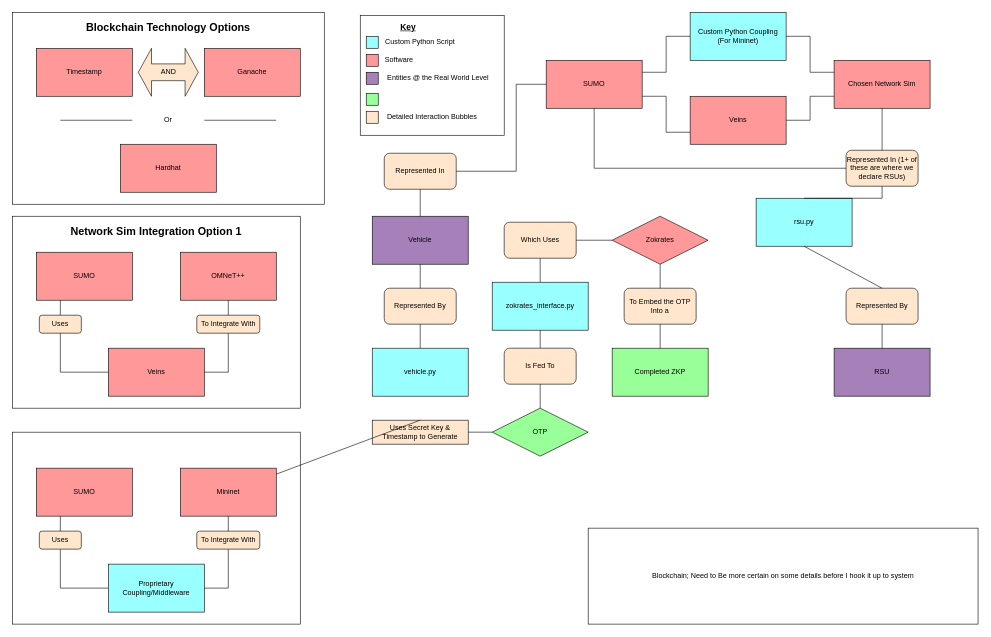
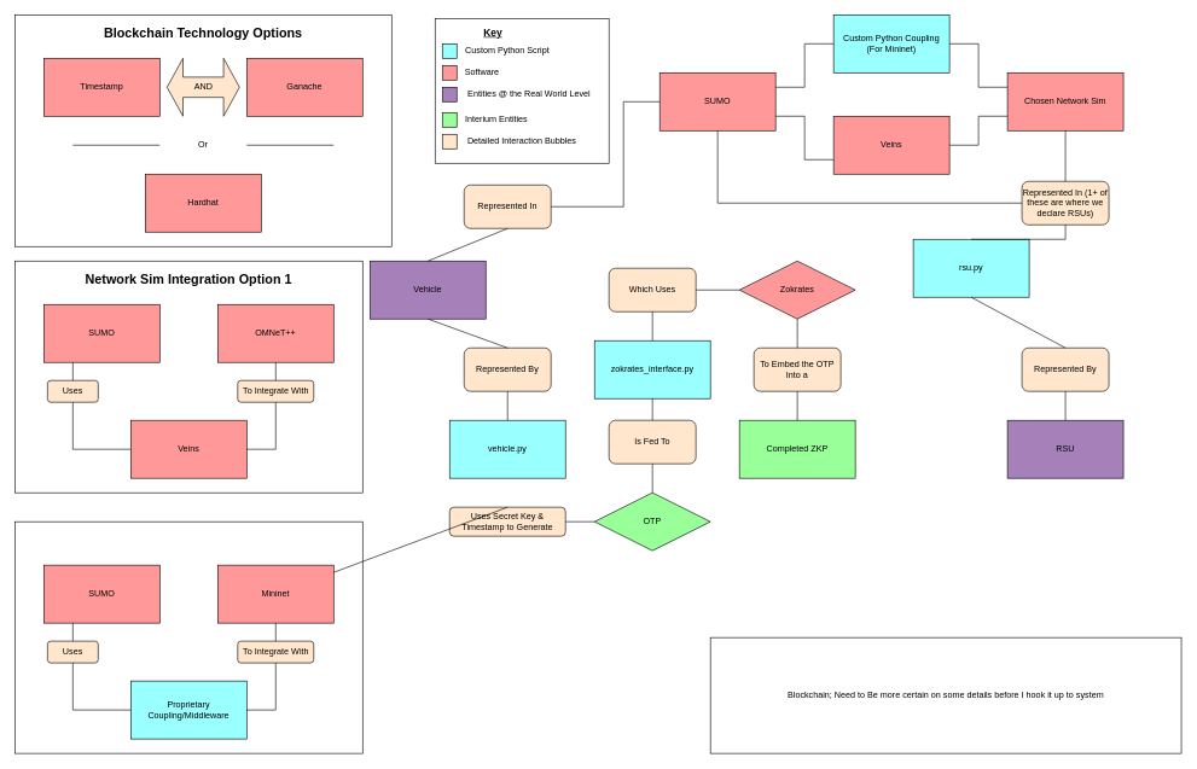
  <mxCell id="0" />
  <mxCell id="1" parent="0" />
  <mxCell id="2" value="" style="rounded=0;whiteSpace=wrap;html=1;" parent="1" vertex="1"><mxGeometry x="20" y="720" width="480" height="320" as="geometry" /></mxCell>
  <mxCell id="3" value="" style="rounded=0;whiteSpace=wrap;html=1;" parent="1" vertex="1"><mxGeometry x="20" y="360" width="480" height="320" as="geometry" /></mxCell>
  <mxCell id="4" value="" style="rounded=0;whiteSpace=wrap;html=1;" parent="1" vertex="1"><mxGeometry x="20" y="20" width="520" height="320" as="geometry" /></mxCell>
  <mxCell id="5" value="SUMO" style="rounded=0;whiteSpace=wrap;html=1;fillColor=#FF9999;" parent="1" vertex="1"><mxGeometry x="60" y="420" width="160" height="80" as="geometry" /></mxCell>
  <mxCell id="6" value="Hardhat" style="rounded=0;whiteSpace=wrap;html=1;fillColor=#FF9999;" parent="1" vertex="1"><mxGeometry x="200" y="240" width="160" height="80" as="geometry" /></mxCell>
  <mxCell id="7" value="Zokrates" style="rhombus;whiteSpace=wrap;html=1;fillColor=#FF9999;" parent="1" vertex="1"><mxGeometry x="1020" y="360" width="160" height="80" as="geometry" /></mxCell>
  <mxCell id="8" value="Veins" style="rounded=0;whiteSpace=wrap;html=1;fillColor=#FF9999;" parent="1" vertex="1"><mxGeometry x="180" y="580" width="160" height="80" as="geometry" /></mxCell>
  <mxCell id="9" value="Timestamp" style="rounded=0;whiteSpace=wrap;html=1;fillColor=#FF9999;" parent="1" vertex="1"><mxGeometry x="60" y="80" width="160" height="80" as="geometry" /></mxCell>
  <mxCell id="10" value="OMNeT++" style="rounded=0;whiteSpace=wrap;html=1;fillColor=#FF9999;" parent="1" vertex="1"><mxGeometry x="300" y="420" width="160" height="80" as="geometry" /></mxCell>
  <mxCell id="11" value="Ganache" style="rounded=0;whiteSpace=wrap;html=1;fillColor=#FF9999;" parent="1" vertex="1"><mxGeometry x="340" y="80" width="160" height="80" as="geometry" /></mxCell>
- <mxCell id="12" value="Vehicle" style="rounded=0;whiteSpace=wrap;html=1;fillColor=#A680B8;" parent="1" vertex="1"><mxGeometry x="620" y="360" width="160" height="80" as="geometry" /></mxCell>
+ <mxCell id="12" value="Vehicle" style="rounded=0;whiteSpace=wrap;html=1;fillColor=#A680B8;" parent="1" vertex="1"><mxGeometry x="510" y="360" width="160" height="80" as="geometry" /></mxCell>
  <mxCell id="13" value="Blockchain" style="rounded=0;whiteSpace=wrap;html=1;fillColor=#A680B8;" parent="1" vertex="1"><mxGeometry x="1030" y="920" width="160" height="80" as="geometry" /></mxCell>
  <mxCell id="14" value="zokrates_interface.py" style="rounded=0;whiteSpace=wrap;html=1;fillColor=#99FFFF;" parent="1" vertex="1"><mxGeometry x="820" y="470" width="160" height="80" as="geometry" /></mxCell>
  <mxCell id="15" value="RSU" style="rounded=0;whiteSpace=wrap;html=1;fillColor=#A680B8;" parent="1" vertex="1"><mxGeometry x="1390" y="580" width="160" height="80" as="geometry" /></mxCell>
  <mxCell id="16" value="blockchain.py" style="rounded=0;whiteSpace=wrap;html=1;fillColor=#99FFFF;" parent="1" vertex="1"><mxGeometry x="1440" y="920" width="160" height="80" as="geometry" /></mxCell>
  <mxCell id="17" value="Completed ZKP" style="rounded=0;whiteSpace=wrap;html=1;fillColor=#99FF99;" parent="1" vertex="1"><mxGeometry x="1020" y="580" width="160" height="80" as="geometry" /></mxCell>
  <mxCell id="18" value="rsu.py" style="rounded=0;whiteSpace=wrap;html=1;fillColor=#99FFFF;" parent="1" vertex="1"><mxGeometry x="1260" y="330" width="160" height="80" as="geometry" /></mxCell>
  <mxCell id="19" value="vehicle.py" style="rounded=0;whiteSpace=wrap;html=1;fillColor=#99FFFF;" parent="1" vertex="1"><mxGeometry x="620" y="580" width="160" height="80" as="geometry" /></mxCell>
  <mxCell id="20" value="OTP" style="rhombus;whiteSpace=wrap;html=1;fillColor=#99FF99;" parent="1" vertex="1"><mxGeometry x="820" y="680" width="160" height="80" as="geometry" /></mxCell>
  <mxCell id="21" value="AND" style="html=1;shadow=0;dashed=0;align=center;verticalAlign=middle;shape=mxgraph.arrows2.twoWayArrow;dy=0.65;dx=22;fillColor=#FFE6CC;" parent="1" vertex="1"><mxGeometry x="230" y="80" width="100" height="80" as="geometry" /></mxCell>
  <mxCell id="22" value="" style="endArrow=none;html=1;rounded=0;" parent="1" edge="1"><mxGeometry width="50" height="50" relative="1" as="geometry"><mxPoint x="100" y="200" as="sourcePoint" /><mxPoint x="220" y="200" as="targetPoint" /></mxGeometry></mxCell>
  <mxCell id="23" value="" style="endArrow=none;html=1;rounded=0;" parent="1" edge="1"><mxGeometry width="50" height="50" relative="1" as="geometry"><mxPoint x="340" y="200" as="sourcePoint" /><mxPoint x="460" y="200" as="targetPoint" /></mxGeometry></mxCell>
  <mxCell id="24" value="Or" style="text;html=1;align=center;verticalAlign=middle;whiteSpace=wrap;rounded=0;" parent="1" vertex="1"><mxGeometry x="250" y="180" width="60" height="40" as="geometry" /></mxCell>
  <mxCell id="25" value="&lt;b&gt;&lt;font style=&quot;font-size: 18px;&quot;&gt;Blockchain Technology Options&lt;/font&gt;&lt;/b&gt;" style="text;html=1;align=center;verticalAlign=middle;whiteSpace=wrap;rounded=0;" parent="1" vertex="1"><mxGeometry x="135" y="30" width="290" height="30" as="geometry" /></mxCell>
  <mxCell id="26" value="Proprietary Coupling/Middleware" style="rounded=0;whiteSpace=wrap;html=1;fillColor=#99FFFF;" parent="1" vertex="1"><mxGeometry x="180" y="940" width="160" height="80" as="geometry" /></mxCell>
  <mxCell id="27" value="SUMO" style="rounded=0;whiteSpace=wrap;html=1;fillColor=#FF9999;" parent="1" vertex="1"><mxGeometry x="910" y="100" width="160" height="80" as="geometry" /></mxCell>
  <mxCell id="28" value="&lt;b&gt;&lt;font style=&quot;font-size: 18px;&quot;&gt;Network Sim Integration Option 1&lt;/font&gt;&lt;/b&gt;" style="text;html=1;align=center;verticalAlign=middle;whiteSpace=wrap;rounded=0;" parent="1" vertex="1"><mxGeometry x="110" y="370" width="300" height="30" as="geometry" /></mxCell>
  <mxCell id="29" value="" style="endArrow=none;html=1;rounded=0;entryX=0.25;entryY=1;entryDx=0;entryDy=0;exitX=0.5;exitY=0;exitDx=0;exitDy=0;" parent="1" source="30" target="5" edge="1"><mxGeometry width="50" height="50" relative="1" as="geometry"><mxPoint x="180" y="660" as="sourcePoint" /><mxPoint x="230" y="610" as="targetPoint" /></mxGeometry></mxCell>
  <mxCell id="30" value="Uses" style="rounded=1;whiteSpace=wrap;html=1;fillColor=#FFE6CC;" parent="1" vertex="1"><mxGeometry x="65" y="525" width="70" height="30" as="geometry" /></mxCell>
  <mxCell id="31" value="" style="endArrow=none;html=1;rounded=0;entryX=0.5;entryY=1;entryDx=0;entryDy=0;exitX=0;exitY=0.5;exitDx=0;exitDy=0;" parent="1" source="8" target="30" edge="1"><mxGeometry width="50" height="50" relative="1" as="geometry"><mxPoint x="180" y="660" as="sourcePoint" /><mxPoint x="230" y="610" as="targetPoint" /><Array as="points"><mxPoint x="100" y="620" /></Array></mxGeometry></mxCell>
  <mxCell id="32" value="To Integrate With" style="rounded=1;whiteSpace=wrap;html=1;fillColor=#FFE6CC;" parent="1" vertex="1"><mxGeometry x="327.5" y="525" width="105" height="30" as="geometry" /></mxCell>
  <mxCell id="33" value="" style="endArrow=none;html=1;rounded=0;entryX=1;entryY=0.5;entryDx=0;entryDy=0;exitX=0.5;exitY=1;exitDx=0;exitDy=0;" parent="1" source="32" target="8" edge="1"><mxGeometry width="50" height="50" relative="1" as="geometry"><mxPoint x="180" y="660" as="sourcePoint" /><mxPoint x="230" y="610" as="targetPoint" /><Array as="points"><mxPoint x="380" y="620" /></Array></mxGeometry></mxCell>
  <mxCell id="34" value="" style="endArrow=none;html=1;rounded=0;entryX=0.5;entryY=0;entryDx=0;entryDy=0;exitX=0.5;exitY=1;exitDx=0;exitDy=0;" parent="1" source="10" target="32" edge="1"><mxGeometry width="50" height="50" relative="1" as="geometry"><mxPoint x="230" y="550" as="sourcePoint" /><mxPoint x="280" y="500" as="targetPoint" /></mxGeometry></mxCell>
  <mxCell id="35" value="SUMO" style="rounded=0;whiteSpace=wrap;html=1;fillColor=#FF9999;" parent="1" vertex="1"><mxGeometry x="60" y="780" width="160" height="80" as="geometry" /></mxCell>
  <mxCell id="36" value="Mininet" style="rounded=0;whiteSpace=wrap;html=1;fillColor=#FF9999;" parent="1" vertex="1"><mxGeometry x="300" y="780" width="160" height="80" as="geometry" /></mxCell>
  <mxCell id="37" value="" style="endArrow=none;html=1;rounded=0;entryX=0.25;entryY=1;entryDx=0;entryDy=0;exitX=0.5;exitY=0;exitDx=0;exitDy=0;" parent="1" source="38" target="35" edge="1"><mxGeometry width="50" height="50" relative="1" as="geometry"><mxPoint x="180" y="1020" as="sourcePoint" /><mxPoint x="230" y="970" as="targetPoint" /></mxGeometry></mxCell>
  <mxCell id="38" value="Uses" style="rounded=1;whiteSpace=wrap;html=1;fillColor=#FFE6CC;" parent="1" vertex="1"><mxGeometry x="65" y="885" width="70" height="30" as="geometry" /></mxCell>
  <mxCell id="39" value="" style="endArrow=none;html=1;rounded=0;entryX=0.5;entryY=1;entryDx=0;entryDy=0;exitX=0;exitY=0.5;exitDx=0;exitDy=0;" parent="1" target="38" edge="1"><mxGeometry width="50" height="50" relative="1" as="geometry"><mxPoint x="180" y="980" as="sourcePoint" /><mxPoint x="230" y="970" as="targetPoint" /><Array as="points"><mxPoint x="100" y="980" /></Array></mxGeometry></mxCell>
  <mxCell id="40" value="To Integrate With" style="rounded=1;whiteSpace=wrap;html=1;fillColor=#FFE6CC;" parent="1" vertex="1"><mxGeometry x="327.5" y="885" width="105" height="30" as="geometry" /></mxCell>
  <mxCell id="41" value="" style="endArrow=none;html=1;rounded=0;entryX=1;entryY=0.5;entryDx=0;entryDy=0;exitX=0.5;exitY=1;exitDx=0;exitDy=0;" parent="1" source="40" edge="1"><mxGeometry width="50" height="50" relative="1" as="geometry"><mxPoint x="180" y="1020" as="sourcePoint" /><mxPoint x="340" y="980" as="targetPoint" /><Array as="points"><mxPoint x="380" y="980" /></Array></mxGeometry></mxCell>
  <mxCell id="42" value="" style="endArrow=none;html=1;rounded=0;entryX=0.5;entryY=0;entryDx=0;entryDy=0;exitX=0.5;exitY=1;exitDx=0;exitDy=0;" parent="1" source="36" target="40" edge="1"><mxGeometry width="50" height="50" relative="1" as="geometry"><mxPoint x="230" y="910" as="sourcePoint" /><mxPoint x="280" y="860" as="targetPoint" /></mxGeometry></mxCell>
  <mxCell id="43" value="&lt;div&gt;&lt;span style=&quot;background-color: transparent; color: light-dark(rgb(0, 0, 0), rgb(255, 255, 255));&quot;&gt;Represented By&lt;/span&gt;&lt;/div&gt;" style="rounded=1;whiteSpace=wrap;html=1;fillColor=#FFE6CC;" parent="1" vertex="1"><mxGeometry x="640" y="480" width="120" height="60" as="geometry" /></mxCell>
  <mxCell id="44" value="" style="endArrow=none;html=1;rounded=0;exitX=0.5;exitY=1;exitDx=0;exitDy=0;entryX=0.5;entryY=0;entryDx=0;entryDy=0;" parent="1" source="12" target="43" edge="1"><mxGeometry width="50" height="50" relative="1" as="geometry"><mxPoint x="1290" y="650" as="sourcePoint" /><mxPoint x="840" y="400" as="targetPoint" /></mxGeometry></mxCell>
  <mxCell id="45" value="" style="endArrow=none;html=1;rounded=0;exitX=0.5;exitY=1;exitDx=0;exitDy=0;entryX=0.5;entryY=0;entryDx=0;entryDy=0;" parent="1" source="43" target="19" edge="1"><mxGeometry width="50" height="50" relative="1" as="geometry"><mxPoint x="960" y="399.49" as="sourcePoint" /><mxPoint x="1020" y="399.49" as="targetPoint" /></mxGeometry></mxCell>
  <mxCell id="46" value="Represented By" style="rounded=1;whiteSpace=wrap;html=1;fillColor=#FFE6CC;" parent="1" vertex="1"><mxGeometry x="1410" y="480" width="120" height="60" as="geometry" /></mxCell>
  <mxCell id="47" value="" style="endArrow=none;html=1;rounded=0;entryX=0.5;entryY=0;entryDx=0;entryDy=0;exitX=0.5;exitY=1;exitDx=0;exitDy=0;" parent="1" source="18" target="46" edge="1"><mxGeometry width="50" height="50" relative="1" as="geometry"><mxPoint x="310" y="160" as="sourcePoint" /><mxPoint x="360" y="110" as="targetPoint" /></mxGeometry></mxCell>
  <mxCell id="48" value="" style="endArrow=none;html=1;rounded=0;entryX=0.5;entryY=0;entryDx=0;entryDy=0;exitX=0.5;exitY=1;exitDx=0;exitDy=0;" parent="1" source="46" target="15" edge="1"><mxGeometry width="50" height="50" relative="1" as="geometry"><mxPoint x="310" y="160" as="sourcePoint" /><mxPoint x="360" y="110" as="targetPoint" /></mxGeometry></mxCell>
- <mxCell id="49" value="Uses Secret Key &amp;amp; Timestamp to Generate" style="whiteSpace=wrap;html=1;fillColor=#FFE6CC;rounded=0;" parent="1" vertex="1"><mxGeometry x="620" y="700" width="160" height="40" as="geometry" /></mxCell>
+ <mxCell id="49" value="Uses Secret Key &amp;amp; Timestamp to Generate" style="rounded=1;whiteSpace=wrap;html=1;fillColor=#FFE6CC;" parent="1" vertex="1"><mxGeometry x="620" y="700" width="160" height="40" as="geometry" /></mxCell>
  <mxCell id="50" value="Is Fed To" style="rounded=1;whiteSpace=wrap;html=1;fillColor=#FFE6CC;" parent="1" vertex="1"><mxGeometry x="840" y="580" width="120" height="60" as="geometry" /></mxCell>
  <mxCell id="51" value="Which Uses" style="rounded=1;whiteSpace=wrap;html=1;fillColor=#FFE6CC;" parent="1" vertex="1"><mxGeometry x="840" y="370" width="120" height="60" as="geometry" /></mxCell>
  <mxCell id="52" value="To Embed the OTP Into a" style="rounded=1;whiteSpace=wrap;html=1;fillColor=#FFE6CC;" parent="1" vertex="1"><mxGeometry x="1040" y="480" width="120" height="60" as="geometry" /></mxCell>
  <mxCell id="53" value="Represented In" style="rounded=1;whiteSpace=wrap;html=1;fillColor=#FFE6CC;" parent="1" vertex="1"><mxGeometry x="640" y="255" width="120" height="60" as="geometry" /></mxCell>
  <mxCell id="54" value="Represented In (1+ of these are where we declare RSUs)" style="rounded=1;whiteSpace=wrap;html=1;fillColor=#FFE6CC;" parent="1" vertex="1"><mxGeometry x="1410" y="250" width="120" height="60" as="geometry" /></mxCell>
  <mxCell id="55" value="Chosen Network Sim" style="rounded=0;whiteSpace=wrap;html=1;fillColor=#FF9999;" parent="1" vertex="1"><mxGeometry x="1390" y="100" width="160" height="80" as="geometry" /></mxCell>
  <mxCell id="56" value="Chosen Blockchain Technology" style="rounded=0;whiteSpace=wrap;html=1;fillColor=#FF9999;" parent="1" vertex="1"><mxGeometry x="1240" y="920" width="160" height="80" as="geometry" /></mxCell>
  <mxCell id="57" value="Custom Python Coupling (For Mininet)" style="rounded=0;whiteSpace=wrap;html=1;fillColor=#99FFFF;" parent="1" vertex="1"><mxGeometry x="1150" y="20" width="160" height="80" as="geometry" /></mxCell>
  <mxCell id="58" value="" style="endArrow=none;html=1;rounded=0;exitX=0.5;exitY=0;exitDx=0;exitDy=0;" parent="1" source="49" target="36" edge="1"><mxGeometry width="50" height="50" relative="1" as="geometry"><mxPoint x="880" y="610" as="sourcePoint" /><mxPoint x="930" y="560" as="targetPoint" /></mxGeometry></mxCell>
  <mxCell id="59" value="" style="endArrow=none;html=1;rounded=0;entryX=0.5;entryY=1;entryDx=0;entryDy=0;exitX=0.5;exitY=0;exitDx=0;exitDy=0;" parent="1" source="52" target="7" edge="1"><mxGeometry width="50" height="50" relative="1" as="geometry"><mxPoint x="1075" y="485" as="sourcePoint" /><mxPoint x="1125" y="435" as="targetPoint" /></mxGeometry></mxCell>
  <mxCell id="60" value="" style="endArrow=none;html=1;rounded=0;entryX=0.5;entryY=1;entryDx=0;entryDy=0;exitX=0.5;exitY=0;exitDx=0;exitDy=0;" parent="1" source="14" target="51" edge="1"><mxGeometry width="50" height="50" relative="1" as="geometry"><mxPoint x="900" y="460" as="sourcePoint" /><mxPoint x="925" y="420" as="targetPoint" /></mxGeometry></mxCell>
  <mxCell id="61" value="" style="endArrow=none;html=1;rounded=0;exitX=0.5;exitY=0;exitDx=0;exitDy=0;entryX=0.5;entryY=1;entryDx=0;entryDy=0;" parent="1" source="50" target="14" edge="1"><mxGeometry width="50" height="50" relative="1" as="geometry"><mxPoint x="840" y="590" as="sourcePoint" /><mxPoint x="890" y="540" as="targetPoint" /></mxGeometry></mxCell>
  <mxCell id="62" value="" style="endArrow=none;html=1;rounded=0;exitX=0.5;exitY=0;exitDx=0;exitDy=0;entryX=0.5;entryY=1;entryDx=0;entryDy=0;" parent="1" source="20" target="50" edge="1"><mxGeometry width="50" height="50" relative="1" as="geometry"><mxPoint x="900" y="700" as="sourcePoint" /><mxPoint x="950" y="650" as="targetPoint" /></mxGeometry></mxCell>
  <mxCell id="63" value="" style="endArrow=none;html=1;rounded=0;exitX=1;exitY=0.5;exitDx=0;exitDy=0;entryX=0;entryY=0.5;entryDx=0;entryDy=0;" parent="1" source="49" target="20" edge="1"><mxGeometry width="50" height="50" relative="1" as="geometry"><mxPoint x="770" y="780" as="sourcePoint" /><mxPoint x="820" y="730" as="targetPoint" /></mxGeometry></mxCell>
  <mxCell id="64" value="" style="endArrow=none;html=1;rounded=0;entryX=0.5;entryY=1;entryDx=0;entryDy=0;exitX=0.5;exitY=0;exitDx=0;exitDy=0;" parent="1" source="17" target="52" edge="1"><mxGeometry width="50" height="50" relative="1" as="geometry"><mxPoint x="1075" y="580" as="sourcePoint" /><mxPoint x="1125" y="530" as="targetPoint" /></mxGeometry></mxCell>
  <mxCell id="65" value="" style="endArrow=none;html=1;rounded=0;entryX=1;entryY=0.5;entryDx=0;entryDy=0;exitX=0;exitY=0.5;exitDx=0;exitDy=0;" parent="1" source="7" target="51" edge="1"><mxGeometry width="50" height="50" relative="1" as="geometry"><mxPoint x="880" y="610" as="sourcePoint" /><mxPoint x="930" y="560" as="targetPoint" /></mxGeometry></mxCell>
  <mxCell id="66" value="" style="endArrow=none;html=1;rounded=0;entryX=0;entryY=0.25;entryDx=0;entryDy=0;exitX=1;exitY=0.5;exitDx=0;exitDy=0;" parent="1" source="57" target="55" edge="1"><mxGeometry width="50" height="50" relative="1" as="geometry"><mxPoint x="1320" y="165" as="sourcePoint" /><mxPoint x="1370" y="115" as="targetPoint" /><Array as="points"><mxPoint x="1350" y="60" /><mxPoint x="1350" y="120" /></Array></mxGeometry></mxCell>
  <mxCell id="67" value="" style="endArrow=none;html=1;rounded=0;entryX=0;entryY=0.5;entryDx=0;entryDy=0;exitX=1;exitY=0.25;exitDx=0;exitDy=0;" parent="1" source="27" target="57" edge="1"><mxGeometry width="50" height="50" relative="1" as="geometry"><mxPoint x="1090" y="170" as="sourcePoint" /><mxPoint x="1140" y="120" as="targetPoint" /><Array as="points"><mxPoint x="1110" y="120" /><mxPoint x="1110" y="60" /></Array></mxGeometry></mxCell>
  <mxCell id="68" value="" style="endArrow=none;html=1;rounded=0;entryX=0;entryY=0.5;entryDx=0;entryDy=0;exitX=1;exitY=0.5;exitDx=0;exitDy=0;" parent="1" source="53" target="27" edge="1"><mxGeometry width="50" height="50" relative="1" as="geometry"><mxPoint x="830" y="240" as="sourcePoint" /><mxPoint x="880" y="190" as="targetPoint" /><Array as="points"><mxPoint x="860" y="285" /><mxPoint x="860" y="140" /></Array></mxGeometry></mxCell>
  <mxCell id="69" value="" style="endArrow=none;html=1;rounded=0;entryX=0.5;entryY=1;entryDx=0;entryDy=0;exitX=0.5;exitY=0;exitDx=0;exitDy=0;" parent="1" source="12" target="53" edge="1"><mxGeometry width="50" height="50" relative="1" as="geometry"><mxPoint x="730" y="370" as="sourcePoint" /><mxPoint x="780" y="320" as="targetPoint" /></mxGeometry></mxCell>
  <mxCell id="70" value="" style="endArrow=none;html=1;rounded=0;entryX=0.5;entryY=1;entryDx=0;entryDy=0;exitX=0.5;exitY=0;exitDx=0;exitDy=0;" parent="1" source="54" target="55" edge="1"><mxGeometry width="50" height="50" relative="1" as="geometry"><mxPoint x="1450" y="245" as="sourcePoint" /><mxPoint x="1500" y="195" as="targetPoint" /></mxGeometry></mxCell>
  <mxCell id="71" value="" style="endArrow=none;html=1;rounded=0;entryX=0.5;entryY=1;entryDx=0;entryDy=0;exitX=0.5;exitY=0;exitDx=0;exitDy=0;" parent="1" source="18" target="54" edge="1"><mxGeometry width="50" height="50" relative="1" as="geometry"><mxPoint x="1340" y="360" as="sourcePoint" /><mxPoint x="1390" y="310" as="targetPoint" /><Array as="points"><mxPoint x="1470" y="330" /></Array></mxGeometry></mxCell>
  <mxCell id="72" value="" style="endArrow=none;html=1;rounded=0;entryX=0;entryY=0.5;entryDx=0;entryDy=0;exitX=0.5;exitY=1;exitDx=0;exitDy=0;" parent="1" source="27" target="54" edge="1"><mxGeometry width="50" height="50" relative="1" as="geometry"><mxPoint x="1150" y="330" as="sourcePoint" /><mxPoint x="1200" y="280" as="targetPoint" /><Array as="points"><mxPoint x="990" y="280" /></Array></mxGeometry></mxCell>
  <mxCell id="73" value="" style="rounded=0;whiteSpace=wrap;html=1;" parent="1" vertex="1"><mxGeometry x="600" y="25" width="240" height="200" as="geometry" /></mxCell>
  <mxCell id="74" value="" style="whiteSpace=wrap;html=1;aspect=fixed;fillColor=#99FFFF;" parent="1" vertex="1"><mxGeometry x="610" y="60" width="20" height="20" as="geometry" /></mxCell>
  <mxCell id="75" value="Custom Python Script" style="text;html=1;align=center;verticalAlign=middle;whiteSpace=wrap;rounded=0;" parent="1" vertex="1"><mxGeometry x="640" y="55" width="120" height="30" as="geometry" /></mxCell>
  <mxCell id="76" value="&lt;b&gt;&lt;font style=&quot;font-size: 14px;&quot;&gt;&lt;u&gt;Key&lt;/u&gt;&lt;/font&gt;&lt;/b&gt;" style="text;html=1;align=center;verticalAlign=middle;whiteSpace=wrap;rounded=0;" parent="1" vertex="1"><mxGeometry x="650" y="35" width="60" height="20" as="geometry" /></mxCell>
  <mxCell id="77" value="" style="whiteSpace=wrap;html=1;aspect=fixed;fillColor=#FF9999;" parent="1" vertex="1"><mxGeometry x="610" y="90" width="20" height="20" as="geometry" /></mxCell>
  <mxCell id="78" value="Software" style="text;html=1;align=center;verticalAlign=middle;whiteSpace=wrap;rounded=0;" parent="1" vertex="1"><mxGeometry x="630" y="85" width="70" height="30" as="geometry" /></mxCell>
  <mxCell id="79" value="" style="whiteSpace=wrap;html=1;aspect=fixed;fillColor=#A680B8;" parent="1" vertex="1"><mxGeometry x="610" y="120" width="20" height="20" as="geometry" /></mxCell>
  <mxCell id="80" value="Entities @ the Real World Level" style="text;html=1;align=center;verticalAlign=middle;whiteSpace=wrap;rounded=0;" parent="1" vertex="1"><mxGeometry x="640" y="115" width="180" height="30" as="geometry" /></mxCell>
  <mxCell id="81" value="" style="whiteSpace=wrap;html=1;aspect=fixed;fillColor=#99FF99;" parent="1" vertex="1"><mxGeometry x="610" y="155" width="20" height="20" as="geometry" /></mxCell>
  <mxCell id="82" value="Detailed Interaction Bubbles" style="text;html=1;align=center;verticalAlign=middle;whiteSpace=wrap;rounded=0;" parent="1" vertex="1"><mxGeometry x="640" y="180" width="160" height="30" as="geometry" /></mxCell>
  <mxCell id="83" value="" style="whiteSpace=wrap;html=1;aspect=fixed;fillColor=#FFE6CC;" parent="1" vertex="1"><mxGeometry x="610" y="185" width="20" height="20" as="geometry" /></mxCell>
+ <mxCell id="84" value="Interium Entities" style="text;html=1;align=center;verticalAlign=middle;whiteSpace=wrap;rounded=0;" parent="1" vertex="1"><mxGeometry x="640" y="150" width="90" height="30" as="geometry" /></mxCell>
  <mxCell id="85" value="Veins" style="rounded=0;whiteSpace=wrap;html=1;fillColor=#FF9999;" parent="1" vertex="1"><mxGeometry x="1150" y="160" width="160" height="80" as="geometry" /></mxCell>
  <mxCell id="86" value="" style="endArrow=none;html=1;rounded=0;entryX=0;entryY=0.75;entryDx=0;entryDy=0;exitX=1;exitY=0.5;exitDx=0;exitDy=0;" parent="1" source="85" target="55" edge="1"><mxGeometry width="50" height="50" relative="1" as="geometry"><mxPoint x="1330" y="230" as="sourcePoint" /><mxPoint x="1380" y="180" as="targetPoint" /><Array as="points"><mxPoint x="1350" y="200" /><mxPoint x="1350" y="160" /></Array></mxGeometry></mxCell>
  <mxCell id="87" value="" style="endArrow=none;html=1;rounded=0;exitX=1;exitY=0.75;exitDx=0;exitDy=0;entryX=0;entryY=0.75;entryDx=0;entryDy=0;" parent="1" source="27" target="85" edge="1"><mxGeometry width="50" height="50" relative="1" as="geometry"><mxPoint x="1080" y="165" as="sourcePoint" /><mxPoint x="1130" y="115" as="targetPoint" /><Array as="points"><mxPoint x="1110" y="160" /><mxPoint x="1110" y="220" /></Array></mxGeometry></mxCell>
  <mxCell id="88" value="Blockchain; Need to Be more certain on some details before I hook it up to system" style="rounded=0;whiteSpace=wrap;html=1;fillColor=#FFFFFF;" parent="1" vertex="1"><mxGeometry x="980" y="880" width="650" height="160" as="geometry" /></mxCell>
